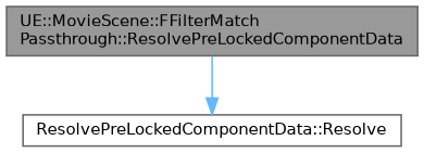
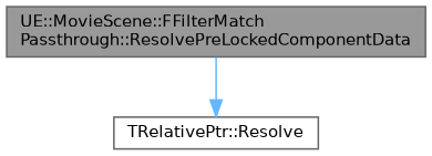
  digraph {
    rankdir=TB
    node [fontname=Helvetica fontsize=10 shape=box style=filled]
    n1 [color=gray40 fillcolor=grey60 fontcolor=black height=0.2 label="UE::MovieScene::FFilterMatch\lPassthrough::ResolvePreLockedComponentData" width=0.4]
-   n2 [color=grey40 fillcolor=white height=0.2 label="ResolvePreLockedComponentData::Resolve" width=0.4]
+   n2 [color=grey40 fillcolor=white height=0.2 label="TRelativePtr::Resolve" width=0.4]
    n1 -> n2 [color=steelblue1 fontname=Helvetica fontsize=10 labelfontname=Helvetica labelfontsize=10 style=solid]
  }
